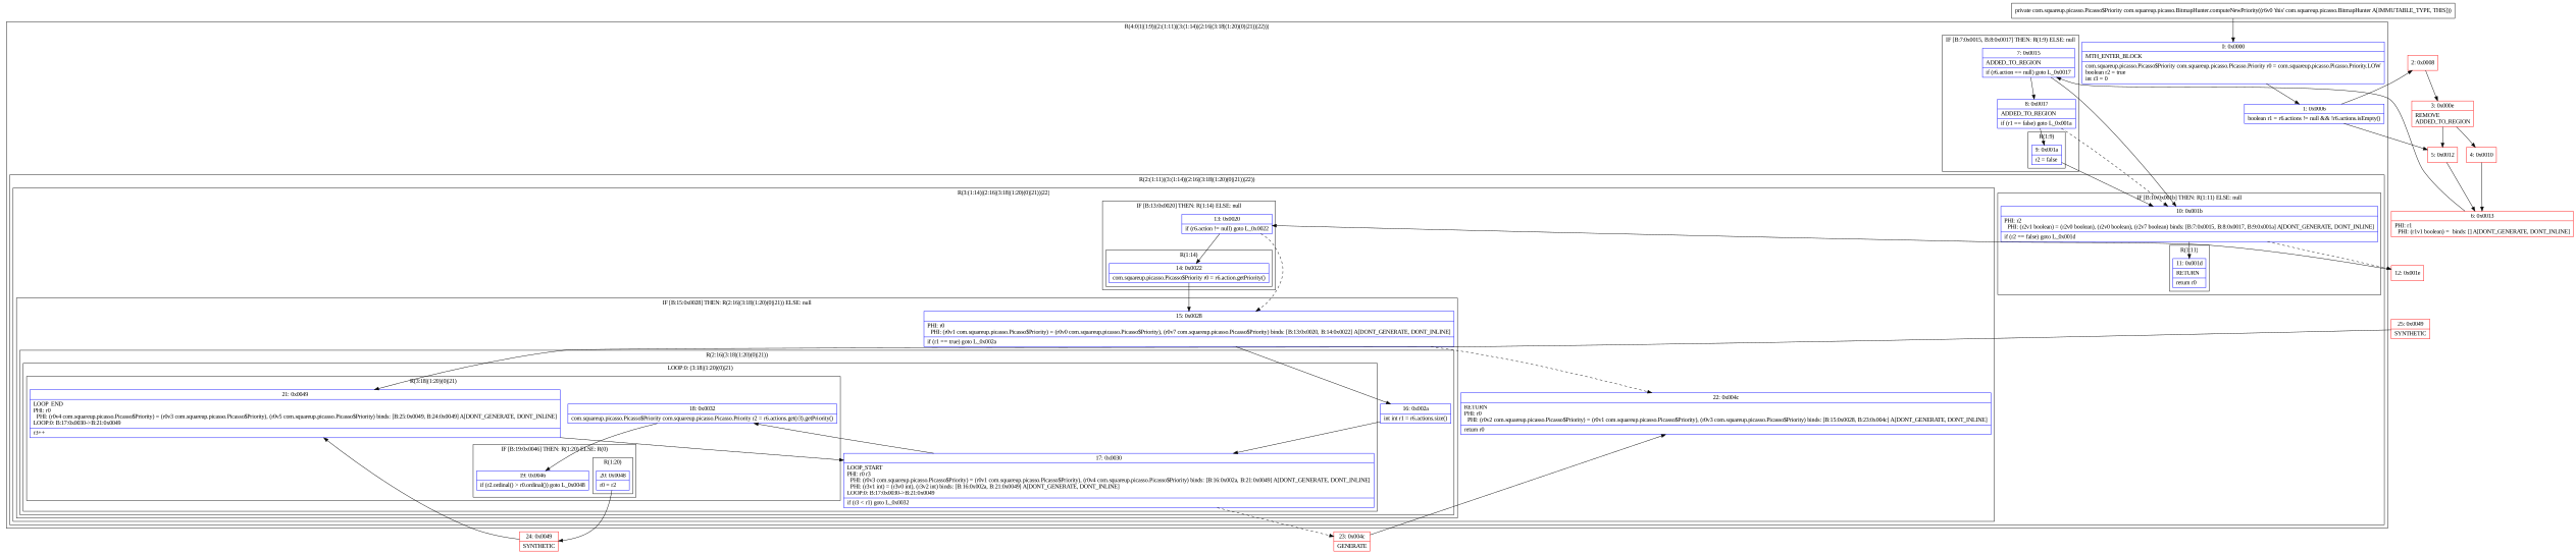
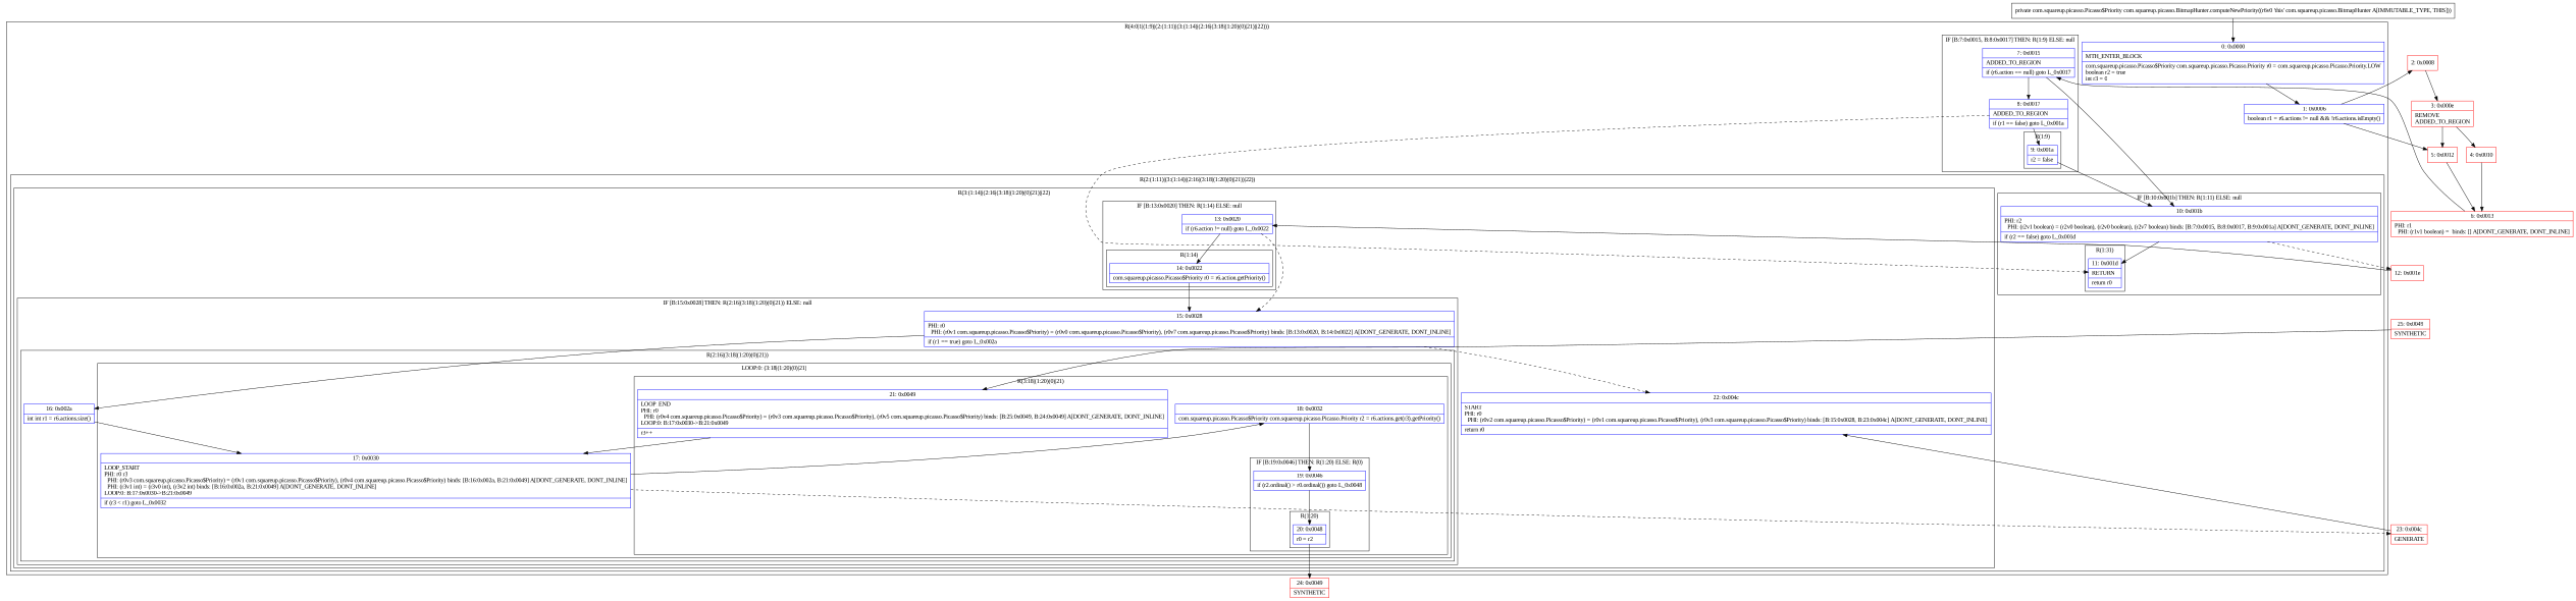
  digraph {
    fontname="Liberation Serif"
    node [color=blue fontname="Liberation Serif" shape=record]
    edge [fontname="Liberation Serif"]
    n1 [label="{9\:\ 0x001a|r2 = false\l}"]
    n2 [label="{7\:\ 0x0015|ADDED_TO_REGION\l|if (r6.action == null) goto L_0x0017\l}"]
    n3 [label="{8\:\ 0x0017|ADDED_TO_REGION\l|if (r1 == false) goto L_0x001a\l}"]
    n4 [label="{11\:\ 0x001d|RETURN\l|return r0\l}"]
    n5 [label="{10\:\ 0x001b|PHI: r2 \l  PHI: (r2v1 boolean) = (r2v0 boolean), (r2v0 boolean), (r2v7 boolean) binds: [B:7:0x0015, B:8:0x0017, B:9:0x001a] A[DONT_GENERATE, DONT_INLINE]\l|if (r2 == false) goto L_0x001d\l}"]
    n6 [label="{14\:\ 0x0022|com.squareup.picasso.Picasso$Priority r0 = r6.action.getPriority()\l}"]
    n7 [label="{13\:\ 0x0020|if (r6.action != null) goto L_0x0022\l}"]
    n8 [label="{20\:\ 0x0048|r0 = r2\l}"]
    n9 [label="{19\:\ 0x0046|if (r2.ordinal() \> r0.ordinal()) goto L_0x0048\l}"]
    n10 [label="{18\:\ 0x0032|com.squareup.picasso.Picasso$Priority com.squareup.picasso.Picasso.Priority r2 = r6.actions.get(r3).getPriority()\l}"]
    n11 [label="{21\:\ 0x0049|LOOP_END\lPHI: r0 \l  PHI: (r0v4 com.squareup.picasso.Picasso$Priority) = (r0v3 com.squareup.picasso.Picasso$Priority), (r0v5 com.squareup.picasso.Picasso$Priority) binds: [B:25:0x0049, B:24:0x0049] A[DONT_GENERATE, DONT_INLINE]\lLOOP:0: B:17:0x0030\-\>B:21:0x0049\l|r3++\l}"]
    n12 [label="{17\:\ 0x0030|LOOP_START\lPHI: r0 r3 \l  PHI: (r0v3 com.squareup.picasso.Picasso$Priority) = (r0v1 com.squareup.picasso.Picasso$Priority), (r0v4 com.squareup.picasso.Picasso$Priority) binds: [B:16:0x002a, B:21:0x0049] A[DONT_GENERATE, DONT_INLINE]\l  PHI: (r3v1 int) = (r3v0 int), (r3v2 int) binds: [B:16:0x002a, B:21:0x0049] A[DONT_GENERATE, DONT_INLINE]\lLOOP:0: B:17:0x0030\-\>B:21:0x0049\l|if (r3 \< r1) goto L_0x0032\l}"]
    n13 [label="{16\:\ 0x002a|int int r1 = r6.actions.size()\l}"]
    n14 [label="{15\:\ 0x0028|PHI: r0 \l  PHI: (r0v1 com.squareup.picasso.Picasso$Priority) = (r0v0 com.squareup.picasso.Picasso$Priority), (r0v7 com.squareup.picasso.Picasso$Priority) binds: [B:13:0x0020, B:14:0x0022] A[DONT_GENERATE, DONT_INLINE]\l|if (r1 == true) goto L_0x002a\l}"]
-   n15 [label="{22\:\ 0x004c|RETURN\lPHI: r0 \l  PHI: (r0v2 com.squareup.picasso.Picasso$Priority) = (r0v1 com.squareup.picasso.Picasso$Priority), (r0v3 com.squareup.picasso.Picasso$Priority) binds: [B:15:0x0028, B:23:0x004c] A[DONT_GENERATE, DONT_INLINE]\l|return r0\l}"]
+   n15 [label="{22\:\ 0x004c|START\lPHI: r0 \l  PHI: (r0v2 com.squareup.picasso.Picasso$Priority) = (r0v1 com.squareup.picasso.Picasso$Priority), (r0v3 com.squareup.picasso.Picasso$Priority) binds: [B:15:0x0028, B:23:0x004c] A[DONT_GENERATE, DONT_INLINE]\l|return r0\l}"]
    n16 [label="{0\:\ 0x0000|MTH_ENTER_BLOCK\l|com.squareup.picasso.Picasso$Priority com.squareup.picasso.Picasso.Priority r0 = com.squareup.picasso.Picasso.Priority.LOW\lboolean r2 = true\lint r3 = 0\l}"]
    n17 [label="{1\:\ 0x0006|boolean r1 = r6.actions != null && !r6.actions.isEmpty()\l}"]
    n18 [color=red label="{12\:\ 0x001e}"]
    n19 [color=red label="{24\:\ 0x0049|SYNTHETIC\l}"]
    n20 [color=red label="{23\:\ 0x004c|GENERATE\l}"]
    n21 [color=red label="{2\:\ 0x0008}"]
    n22 [color=red label="{5\:\ 0x0012}"]
    n23 [color=red label="{3\:\ 0x000e|REMOVE\lADDED_TO_REGION\l}"]
    n24 [color=red label="{6\:\ 0x0013|PHI: r1 \l  PHI: (r1v1 boolean) =  binds: [] A[DONT_GENERATE, DONT_INLINE]\l}"]
    n25 [color=red label="{25\:\ 0x0049|SYNTHETIC\l}"]
    n26 [color=red label="{4\:\ 0x0010}"]
    n27 [label="{private com.squareup.picasso.Picasso$Priority com.squareup.picasso.BitmapHunter.computeNewPriority((r6v0 'this' com.squareup.picasso.BitmapHunter A[IMMUTABLE_TYPE, THIS])) }" color=""]
    subgraph cluster_1 {
      label="R(4:0|1|(1:9)|(2:(1:11)|(3:(1:14)|(2:16|(3:18|(1:20)(0)|21))|22)))"
      n16
      n17
      subgraph cluster_2 {
        label="IF [B:7:0x0015, B:8:0x0017] THEN: R(1:9) ELSE: null"
        n2
        n3
        subgraph cluster_3 {
          label="R(1:9)"
          n1
        }
      }
      subgraph cluster_4 {
        label="R(2:(1:11)|(3:(1:14)|(2:16|(3:18|(1:20)(0)|21))|22))"
        subgraph cluster_5 {
          label="IF [B:10:0x001b] THEN: R(1:11) ELSE: null"
          n5
          subgraph cluster_6 {
-           label="R(1:11)"
+           label="R(1:31)"
            n4
          }
        }
        subgraph cluster_7 {
          label="R(3:(1:14)|(2:16|(3:18|(1:20)(0)|21))|22)"
          n15
          subgraph cluster_8 {
            label="IF [B:13:0x0020] THEN: R(1:14) ELSE: null"
            n7
            subgraph cluster_9 {
              label="R(1:14)"
              n6
            }
          }
          subgraph cluster_10 {
            label="IF [B:15:0x0028] THEN: R(2:16|(3:18|(1:20)(0)|21)) ELSE: null"
            n14
            subgraph cluster_11 {
              label="R(2:16|(3:18|(1:20)(0)|21))"
              n13
              subgraph cluster_12 {
                label="LOOP:0: (3:18|(1:20)(0)|21)"
                n12
                subgraph cluster_13 {
                  label="R(3:18|(1:20)(0)|21)"
                  n10
                  n11
                  subgraph cluster_14 {
                    label="IF [B:19:0x0046] THEN: R(1:20) ELSE: R(0)"
                    n9
                    subgraph cluster_15 {
                      label="R(1:20)"
                      n8
                    }
                    subgraph cluster_16 {
                      label="R(0)"
                    }
                  }
                }
              }
            }
          }
        }
      }
    }
    n1 -> n5
    n2 -> n3
    n2 -> n5 [style=solid]
    n3 -> n1
-   n3 -> n5 [style=dashed]
+   n3 -> n4 [style=dashed]
    n5 -> n4
    n5 -> n18 [style=dashed]
    n6 -> n14
    n7 -> n6
    n7 -> n14 [style=dashed]
    n8 -> n19
+   n9 -> n8
    n10 -> n9
    n11 -> n12
    n12 -> n10
    n12 -> n20 [style=dashed]
    n13 -> n12
    n14 -> n13
    n14 -> n15 [style=dashed]
    n16 -> n17
    n17 -> n21
    n17 -> n22
    n18 -> n7
-   n19 -> n11
    n20 -> n15
    n21 -> n23
    n22 -> n24
    n23 -> n22
    n23 -> n26
    n24 -> n2
    n25 -> n11
    n26 -> n24
    n27 -> n16
  }
